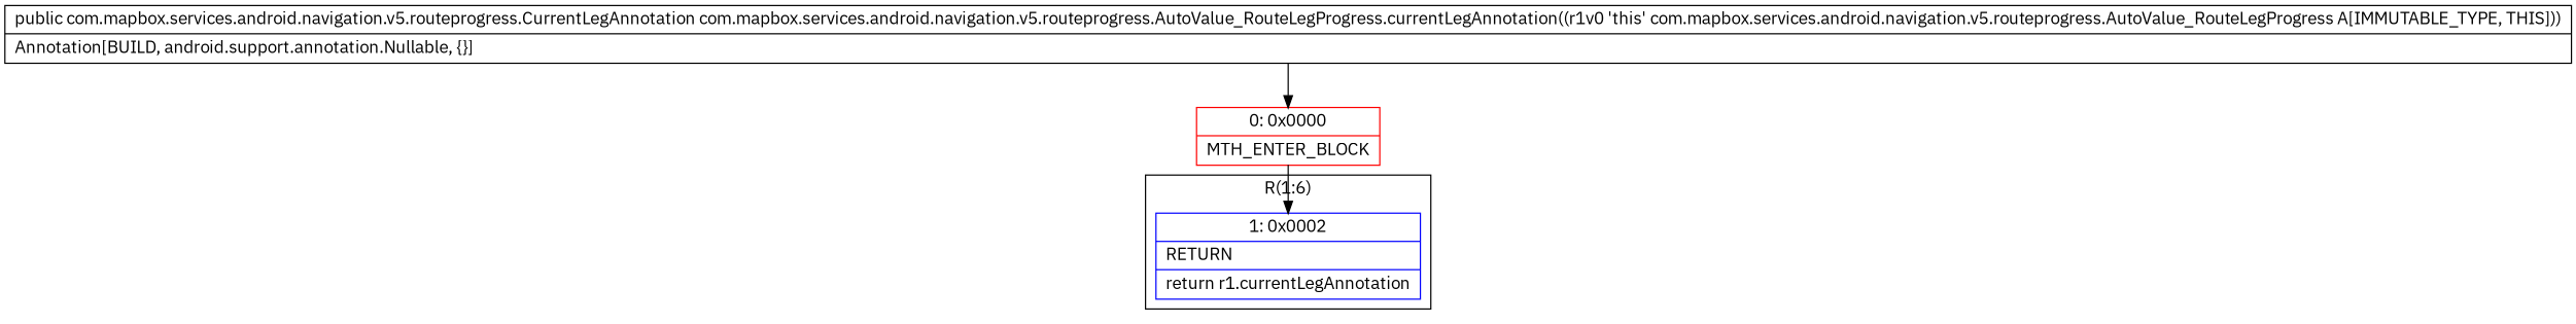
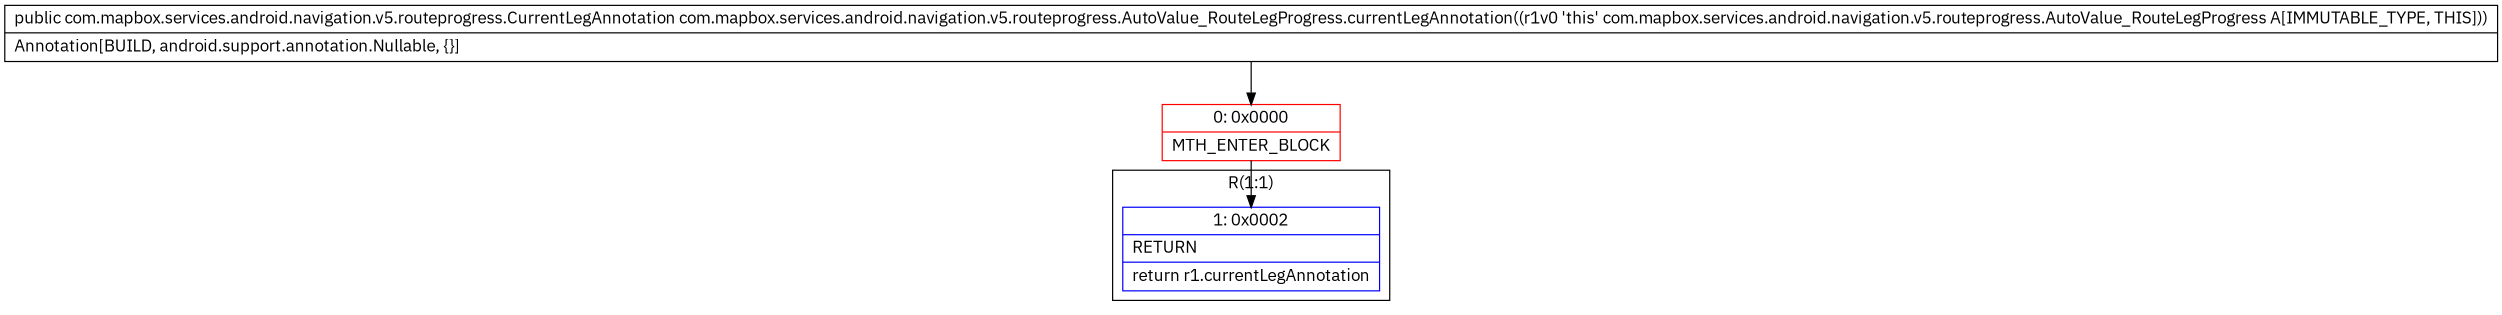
  digraph {
    fontname="IBM Plex Sans"
    node [shape=record fontname="IBM Plex Sans"]
    edge [fontname="IBM Plex Sans"]
    n1 [color=blue label="{1\:\ 0x0002|RETURN\l|return r1.currentLegAnnotation\l}"]
    n2 [color=red label="{0\:\ 0x0000|MTH_ENTER_BLOCK\l}"]
    n3 [label="{public com.mapbox.services.android.navigation.v5.routeprogress.CurrentLegAnnotation com.mapbox.services.android.navigation.v5.routeprogress.AutoValue_RouteLegProgress.currentLegAnnotation((r1v0 'this' com.mapbox.services.android.navigation.v5.routeprogress.AutoValue_RouteLegProgress A[IMMUTABLE_TYPE, THIS]))  | Annotation[BUILD, android.support.annotation.Nullable, \{\}]\l}"]
    subgraph cluster_1 {
-     label="R(1:6)"
+     label="R(1:1)"
      n1
    }
    n2 -> n1
    n3 -> n2
  }
